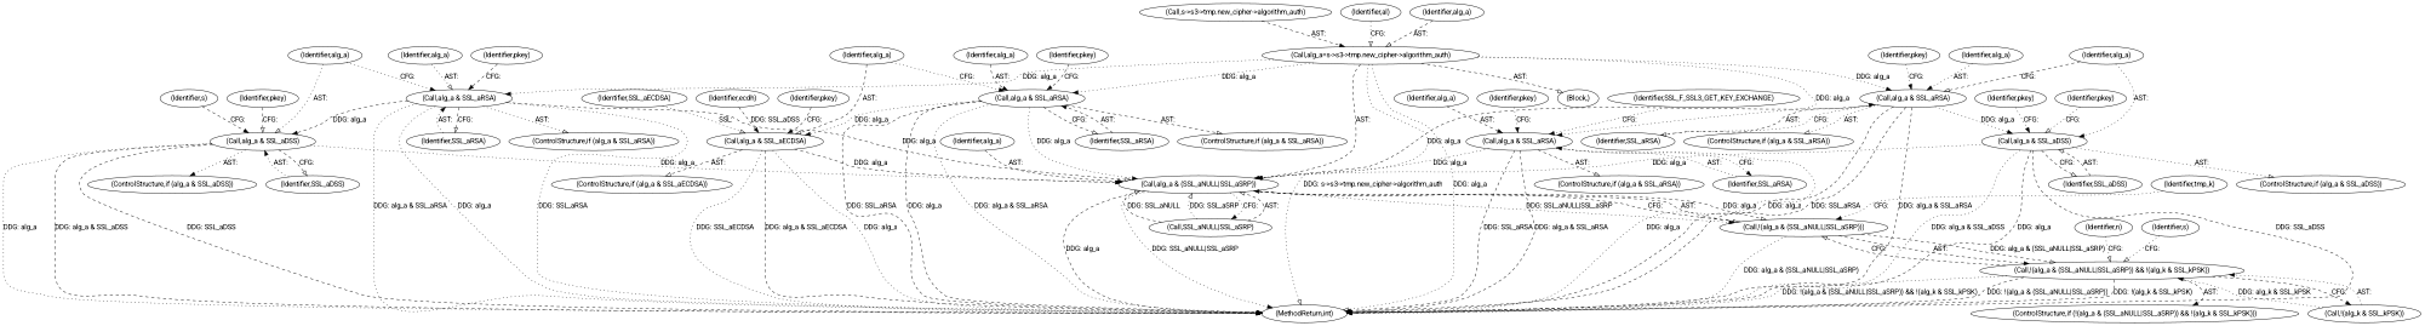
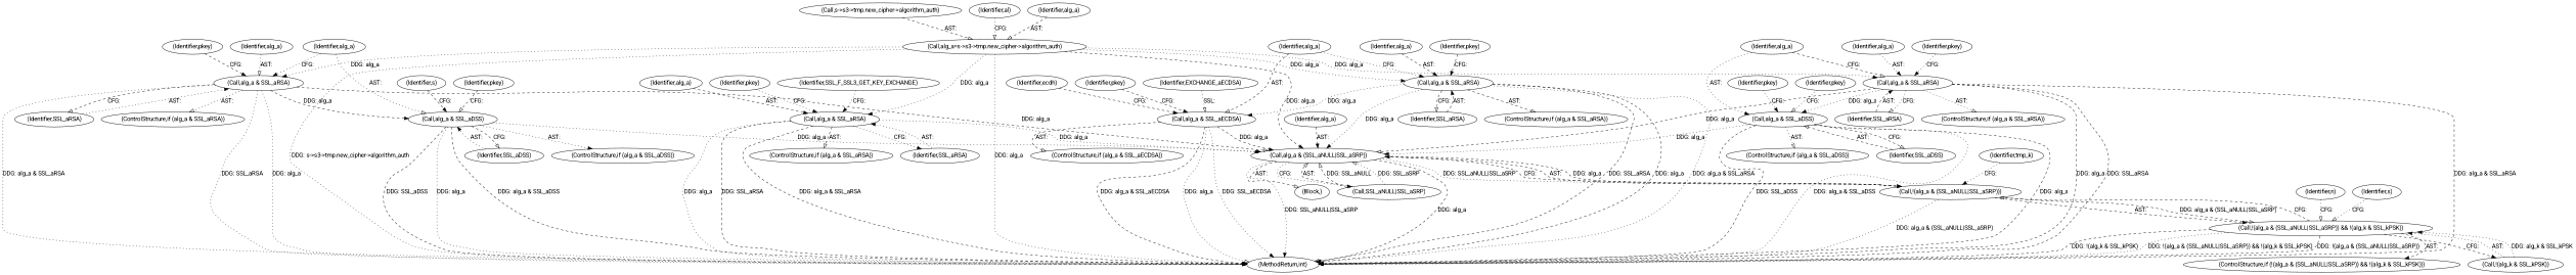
  digraph {
    fontname=Roboto
    node [fontname=Roboto]
    edge [arrowhead=normal fontname=Roboto style=dotted]
    n1 [label="(Call,alg_a=s->s3->tmp.new_cipher->algorithm_auth)"]
    n2 [label="(Call,alg_a & SSL_aRSA)"]
    n3 [label="(Call,alg_a & (SSL_aNULL|SSL_aSRP))"]
    n4 [label="(Call,alg_a & SSL_aRSA)"]
    n5 [label="(Call,alg_a & SSL_aRSA)"]
    n6 [label="(Call,alg_a & SSL_aRSA)"]
    n7 [label="(Block,)"]
    n8 [label="(MethodReturn,int)"]
    n9 [label="(Call,alg_a & SSL_aDSS)"]
    n10 [label="(Identifier,SSL_aRSA)"]
    n11 [label="(ControlStructure,if (alg_a & SSL_aRSA))"]
    n12 [label="(Call,!(alg_a & (SSL_aNULL|SSL_aSRP)))"]
    n13 [label="(Call,SSL_aNULL|SSL_aSRP)"]
    n14 [label="(ControlStructure,if (alg_a & SSL_aRSA))"]
    n15 [label="(Identifier,SSL_aRSA)"]
    n16 [label="(Call,alg_a & SSL_aDSS)"]
    n17 [label="(Identifier,SSL_aRSA)"]
    n18 [label="(ControlStructure,if (alg_a & SSL_aRSA))"]
    n19 [label="(Call,alg_a & SSL_aECDSA)"]
    n20 [label="(Identifier,SSL_aRSA)"]
    n21 [label="(ControlStructure,if (alg_a & SSL_aRSA))"]
    n22 [label="(Call,s->s3->tmp.new_cipher->algorithm_auth)"]
    n23 [label="(Identifier,SSL_aDSS)"]
    n24 [label="(ControlStructure,if (alg_a & SSL_aDSS))"]
    n25 [label="(Call,!(alg_a & (SSL_aNULL|SSL_aSRP)) && !(alg_k & SSL_kPSK))"]
    n26 [label="(ControlStructure,if (!(alg_a & (SSL_aNULL|SSL_aSRP)) && !(alg_k & SSL_kPSK)))"]
    n27 [label="(Call,!(alg_k & SSL_kPSK))"]
    n28 [label="(Identifier,SSL_aDSS)"]
    n29 [label="(ControlStructure,if (alg_a & SSL_aDSS))"]
    n30 [label="(ControlStructure,if (alg_a & SSL_aECDSA))"]
-   n31 [label="(Identifier,SSL_aECDSA)"]
+   n31 [label="(Identifier,EXCHANGE_aECDSA)"]
    n32 [label="(Identifier,alg_a)"]
    n33 [label="(Identifier,alg_a)"]
    n34 [label="(Identifier,pkey)"]
    n35 [label="(Identifier,pkey)"]
    n36 [label="(Identifier,n)"]
    n37 [label="(Identifier,alg_a)"]
    n38 [label="(Identifier,pkey)"]
    n39 [label="(Identifier,tmp_k)"]
    n40 [label="(Identifier,s)"]
    n41 [label="(Identifier,alg_a)"]
    n42 [label="(Identifier,alg_a)"]
    n43 [label="(Identifier,SSL_F_SSL3_GET_KEY_EXCHANGE)"]
    n44 [label="(Identifier,s)"]
    n45 [label="(Identifier,pkey)"]
    n46 [label="(Identifier,al)"]
    n47 [label="(Identifier,ecdh)"]
    n48 [label="(Identifier,pkey)"]
    n49 [label="(Identifier,pkey)"]
    n50 [label="(Identifier,alg_a)"]
    n51 [label="(Identifier,pkey)"]
    n52 [label="(Identifier,pkey)"]
    n53 [label="(Identifier,alg_a)"]
    n54 [label="(Identifier,alg_a)"]
    n55 [label="(Identifier,alg_a)"]
    n1 -> n2 [label="DDG: alg_a"]
-   n1 -> n3 [label="AST: " style=dashed]
+   n1 -> n3 [label="DDG: alg_a" style=dashed]
    n1 -> n4 [label="DDG: alg_a"]
    n1 -> n5 [label="DDG: alg_a"]
    n1 -> n6 [label="DDG: alg_a"]
-   n1 -> n7 [arrowhead=onormal label="AST: " style=dashed]
+   n3 -> n7 [arrowhead=onormal label="AST: " style=dashed]
    n1 -> n8 [arrowhead=onormal label="DDG: s->s3->tmp.new_cipher->algorithm_auth"]
    n1 -> n8 [arrowhead=onormal label="DDG: alg_a"]
    n2 -> n3 [arrowhead=onormal label="DDG: alg_a" style=dashed]
    n2 -> n8 [label="DDG: alg_a" style=dashed]
    n2 -> n8 [arrowhead=onormal label="DDG: SSL_aRSA" style=dashed]
    n2 -> n8 [arrowhead=onormal label="DDG: alg_a & SSL_aRSA" style=dashed]
    n2 -> n9 [label="DDG: alg_a"]
    n2 -> n10 [arrowhead=onormal label="CFG: "]
    n2 -> n11 [arrowhead=onormal label="AST: "]
    n3 -> n8 [arrowhead=onormal label="DDG: alg_a" style=dashed]
    n3 -> n8 [label="DDG: SSL_aNULL|SSL_aSRP"]
    n3 -> n12 [arrowhead=onormal label="AST: " style=dashed]
    n3 -> n12 [arrowhead=onormal label="DDG: alg_a" style=dashed]
    n3 -> n12 [label="DDG: SSL_aNULL|SSL_aSRP"]
    n3 -> n13 [label="CFG: "]
    n4 -> n3 [label="DDG: alg_a"]
    n4 -> n8 [arrowhead=onormal label="DDG: alg_a"]
    n4 -> n8 [label="DDG: SSL_aRSA" style=dashed]
    n4 -> n8 [arrowhead=onormal label="DDG: alg_a & SSL_aRSA" style=dashed]
    n4 -> n14 [arrowhead=onormal label="AST: " style=dashed]
    n4 -> n15 [label="CFG: "]
    n5 -> n3 [arrowhead=onormal label="DDG: alg_a" style=dashed]
    n5 -> n8 [label="DDG: SSL_aRSA"]
    n5 -> n8 [label="DDG: alg_a"]
    n5 -> n8 [arrowhead=onormal label="DDG: alg_a & SSL_aRSA"]
    n5 -> n16 [label="DDG: alg_a" style=dashed]
    n5 -> n17 [arrowhead=onormal label="CFG: " style=dashed]
    n5 -> n18 [arrowhead=onormal label="AST: "]
    n6 -> n3 [label="DDG: alg_a"]
    n6 -> n8 [arrowhead=onormal label="DDG: SSL_aRSA" style=dashed]
    n6 -> n8 [label="DDG: alg_a" style=dashed]
    n6 -> n8 [arrowhead=onormal label="DDG: alg_a & SSL_aRSA"]
    n6 -> n19 [label="DDG: alg_a"]
    n6 -> n20 [arrowhead=onormal label="CFG: " style=dashed]
    n6 -> n21 [arrowhead=onormal label="AST: " style=dashed]
    n9 -> n3 [label="DDG: alg_a"]
    n9 -> n8 [arrowhead=onormal label="DDG: alg_a & SSL_aDSS"]
    n9 -> n8 [arrowhead=onormal label="DDG: alg_a" style=dashed]
    n9 -> n8 [label="DDG: SSL_aDSS" style=dashed]
    n9 -> n23 [arrowhead=onormal label="CFG: " style=dashed]
    n9 -> n24 [arrowhead=onormal label="AST: "]
    n10 -> n2 [label="AST: " style=dashed]
    n12 -> n3 [label="CFG: " style=dashed]
    n12 -> n8 [arrowhead=onormal label="DDG: alg_a & (SSL_aNULL|SSL_aSRP)"]
    n12 -> n25 [label="AST: " style=dashed]
    n12 -> n25 [arrowhead=onormal label="DDG: alg_a & (SSL_aNULL|SSL_aSRP)" style=dashed]
    n13 -> n3 [arrowhead=onormal label="AST: " style=dashed]
    n13 -> n3 [arrowhead=onormal label="DDG: SSL_aNULL" style=dashed]
    n13 -> n3 [arrowhead=onormal label="DDG: SSL_aSRP"]
    n15 -> n4 [label="AST: "]
    n16 -> n3 [label="DDG: alg_a"]
    n16 -> n8 [arrowhead=onormal label="DDG: alg_a"]
    n16 -> n8 [arrowhead=onormal label="DDG: alg_a & SSL_aDSS" style=dashed]
    n16 -> n8 [label="DDG: SSL_aDSS" style=dashed]
    n16 -> n28 [arrowhead=onormal label="CFG: " style=dashed]
    n16 -> n29 [label="AST: "]
    n17 -> n5 [label="AST: "]
    n19 -> n3 [label="DDG: alg_a" style=dashed]
    n19 -> n8 [label="DDG: alg_a & SSL_aECDSA" style=dashed]
    n19 -> n8 [arrowhead=onormal label="DDG: alg_a"]
    n19 -> n8 [label="DDG: SSL_aECDSA"]
    n19 -> n30 [arrowhead=onormal label="AST: " style=dashed]
    n20 -> n6 [label="AST: " style=dashed]
-   n22 -> n1 [label="AST: " style=dashed]
+   n22 -> n1 [arrowhead=onormal label="AST: " style=dashed]
    n23 -> n9 [arrowhead=onormal label="AST: " style=dashed]
    n25 -> n8 [label="DDG: !(alg_k & SSL_kPSK)" style=dashed]
    n25 -> n8 [arrowhead=onormal label="DDG: !(alg_a & (SSL_aNULL|SSL_aSRP)) && !(alg_k & SSL_kPSK)"]
    n25 -> n8 [label="DDG: !(alg_a & (SSL_aNULL|SSL_aSRP))" style=dashed]
    n25 -> n12 [arrowhead=onormal label="CFG: " style=dashed]
    n25 -> n26 [label="AST: " style=dashed]
    n25 -> n27 [label="CFG: " style=dashed]
    n27 -> n25 [label="AST: "]
    n27 -> n25 [label="DDG: alg_k & SSL_kPSK"]
    n28 -> n16 [label="AST: "]
    n31 -> n19 [arrowhead=onormal label="SSL: "]
    n32 -> n5 [arrowhead=onormal label="AST: "]
    n33 -> n4 [label="AST: " style=dashed]
    n34 -> n16 [arrowhead=onormal label="CFG: " style=dashed]
    n35 -> n4 [label="CFG: "]
    n36 -> n25 [arrowhead=onormal label="CFG: "]
    n37 -> n6 [label="AST: " style=dashed]
    n38 -> n9 [label="CFG: "]
    n39 -> n12 [label="CFG: "]
    n40 -> n25 [arrowhead=onormal label="CFG: "]
    n41 -> n3 [label="AST: " style=dashed]
    n42 -> n2 [arrowhead=onormal label="CFG: " style=dashed]
    n42 -> n9 [label="AST: "]
    n43 -> n4 [label="CFG: "]
    n44 -> n16 [label="CFG: " style=dashed]
    n45 -> n2 [label="CFG: "]
    n46 -> n1 [arrowhead=onormal label="CFG: "]
-   n47 -> n19 [label="DDG: SSL_aDSS" style=dashed]
+   n47 -> n19 [label="CFG: " style=dashed]
    n48 -> n6 [label="CFG: " style=dashed]
    n49 -> n19 [label="CFG: " style=dashed]
    n50 -> n2 [label="AST: "]
    n51 -> n5 [label="CFG: " style=dashed]
    n52 -> n9 [arrowhead=onormal label="CFG: "]
    n53 -> n1 [arrowhead=onormal label="AST: " style=dashed]
    n54 -> n5 [label="CFG: "]
    n54 -> n16 [arrowhead=onormal label="AST: "]
    n55 -> n6 [label="CFG: "]
    n55 -> n19 [arrowhead=onormal label="AST: " style=dashed]
  }
